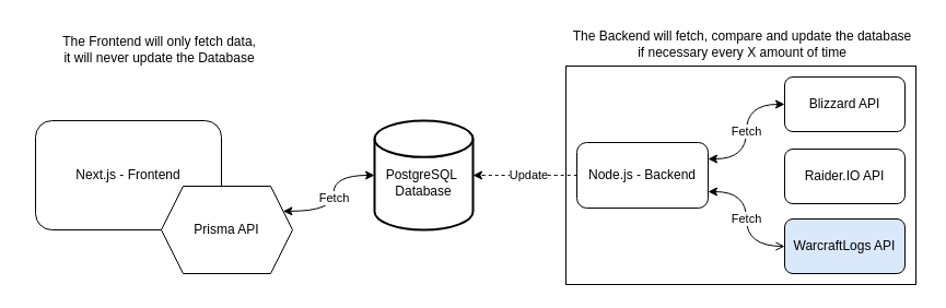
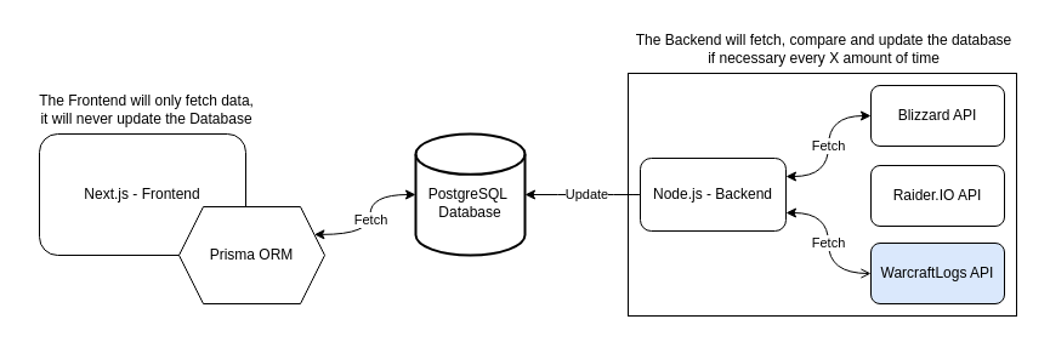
  <mxCell id="0" />
  <mxCell id="1" parent="0" />
  <mxCell id="2" value="&lt;div&gt;&lt;br&gt;&lt;/div&gt;PostgreSQL&amp;nbsp;&lt;br&gt;Database" style="strokeWidth=2;html=1;shape=mxgraph.flowchart.database;whiteSpace=wrap;" parent="1" vertex="1"><mxGeometry x="342" y="110" width="90" height="100" as="geometry" /></mxCell>
  <mxCell id="3" value="Next.js - Frontend" style="rounded=1;whiteSpace=wrap;html=1;" parent="1" vertex="1"><mxGeometry x="32" y="110" width="170" height="100" as="geometry" /></mxCell>
  <mxCell id="4" value="" style="rounded=0;whiteSpace=wrap;html=1;" parent="1" vertex="1"><mxGeometry x="517" y="60" width="320" height="200" as="geometry" /></mxCell>
  <mxCell id="5" value="Fetch" style="edgeStyle=orthogonalEdgeStyle;rounded=0;orthogonalLoop=1;jettySize=auto;html=1;exitX=1;exitY=0.25;exitDx=0;exitDy=0;entryX=0;entryY=0.5;entryDx=0;entryDy=0;curved=1;startArrow=classic;startFill=1;" parent="1" source="7" target="8" edge="1"><mxGeometry relative="1" as="geometry" /></mxCell>
  <mxCell id="6" value="Fetch" style="edgeStyle=orthogonalEdgeStyle;rounded=0;orthogonalLoop=1;jettySize=auto;html=1;exitX=1;exitY=0.75;exitDx=0;exitDy=0;entryX=0;entryY=0.5;entryDx=0;entryDy=0;curved=1;startArrow=classic;startFill=1;endArrow=open;" parent="1" source="7" target="9" edge="1"><mxGeometry relative="1" as="geometry" /></mxCell>
  <mxCell id="7" value="Node.js - Backend" style="rounded=1;whiteSpace=wrap;html=1;" parent="1" vertex="1"><mxGeometry x="527" y="130" width="120" height="60" as="geometry" /></mxCell>
  <mxCell id="8" value="Blizzard API" style="rounded=1;whiteSpace=wrap;html=1;" parent="1" vertex="1"><mxGeometry x="717" y="70" width="110" height="50" as="geometry" /></mxCell>
  <mxCell id="9" value="WarcraftLogs API" style="rounded=1;whiteSpace=wrap;html=1;fillColor=#dae8fc;" parent="1" vertex="1"><mxGeometry x="717" y="200" width="110" height="50" as="geometry" /></mxCell>
- <mxCell id="10" style="edgeStyle=orthogonalEdgeStyle;rounded=0;orthogonalLoop=1;jettySize=auto;html=1;exitX=0;exitY=0.5;exitDx=0;exitDy=0;entryX=1;entryY=0.5;entryDx=0;entryDy=0;entryPerimeter=0;curved=1;dashed=1;" parent="1" source="7" target="2" edge="1"><mxGeometry relative="1" as="geometry" /></mxCell>
+ <mxCell id="10" style="edgeStyle=orthogonalEdgeStyle;rounded=0;orthogonalLoop=1;jettySize=auto;html=1;exitX=0;exitY=0.5;exitDx=0;exitDy=0;entryX=1;entryY=0.5;entryDx=0;entryDy=0;entryPerimeter=0;curved=1;" parent="1" source="7" target="2" edge="1"><mxGeometry relative="1" as="geometry" /></mxCell>
  <mxCell id="11" value="Update" style="edgeLabel;html=1;align=center;verticalAlign=middle;resizable=0;points=[];" parent="10" vertex="1" connectable="0"><mxGeometry x="-0.056" y="-1" relative="1" as="geometry"><mxPoint as="offset" /></mxGeometry></mxCell>
  <mxCell id="12" value="The Backend will fetch, compare and update the database &lt;br&gt;if necessary every X amount of time" style="text;html=1;align=center;verticalAlign=middle;resizable=0;points=[];autosize=1;strokeColor=none;fillColor=none;" parent="1" vertex="1"><mxGeometry x="513" y="20" width="330" height="40" as="geometry" /></mxCell>
- <mxCell id="13" value="The Frontend will only fetch data, &lt;br&gt;it will never update the Database" style="text;html=1;align=center;verticalAlign=middle;resizable=0;points=[];autosize=1;strokeColor=none;fillColor=none;" parent="1" vertex="1"><mxGeometry x="45" y="25" width="200" height="40" as="geometry" /></mxCell>
+ <mxCell id="13" value="The Frontend will only fetch data, &lt;br&gt;it will never update the Database" style="text;html=1;align=center;verticalAlign=middle;resizable=0;points=[];autosize=1;strokeColor=none;fillColor=none;" parent="1" vertex="1"><mxGeometry x="20" y="70" width="200" height="40" as="geometry" /></mxCell>
  <mxCell id="14" value="Fetch" style="edgeStyle=orthogonalEdgeStyle;rounded=0;orthogonalLoop=1;jettySize=auto;html=1;exitX=1;exitY=0.25;exitDx=0;exitDy=0;entryX=0;entryY=0.5;entryDx=0;entryDy=0;entryPerimeter=0;curved=1;startArrow=classic;startFill=1;" parent="1" source="15" target="2" edge="1"><mxGeometry relative="1" as="geometry"><mxPoint x="262" y="210" as="sourcePoint" /></mxGeometry></mxCell>
- <mxCell id="15" value="Prisma API" style="shape=hexagon;perimeter=hexagonPerimeter2;whiteSpace=wrap;html=1;fixedSize=1;" parent="1" vertex="1"><mxGeometry x="147" y="170" width="120" height="80" as="geometry" /></mxCell>
+ <mxCell id="15" value="Prisma ORM" style="shape=hexagon;perimeter=hexagonPerimeter2;whiteSpace=wrap;html=1;fixedSize=1;" parent="1" vertex="1"><mxGeometry x="147" y="170" width="120" height="80" as="geometry" /></mxCell>
  <mxCell id="16" value="Raider.IO API" style="rounded=1;whiteSpace=wrap;html=1;" parent="1" vertex="1"><mxGeometry x="717" y="136" width="110" height="50" as="geometry" /></mxCell>
